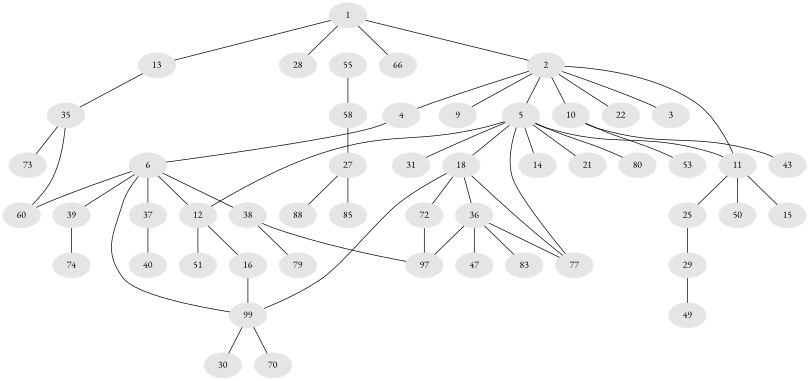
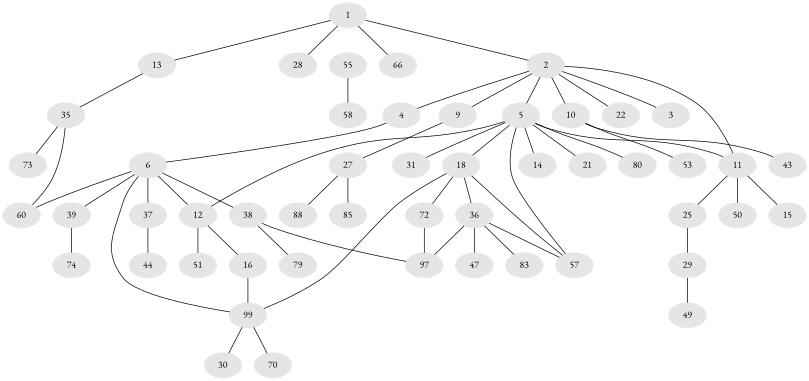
  graph {
    fontname="EB Garamond"
    node [color=gray90 fontname="EB Garamond" style=filled]
    edge [fontname="EB Garamond"]
    1 [super="+17"]
    2
    13
    28
    66
    3
    4 [super="+68"]
    5 [super="+7+59+62+20"]
    9 [super="+63"]
    10
    11 [super="+48+54"]
    22 [super="+98+90"]
    35 [super="+100"]
    6 [super="+23+8+33"]
    12
    14
    18 [super="+42+31+71"]
    21
-   57 [label=77]
+   57
    80
    n21 [label=31]
    27
    43 [super="+101"]
    53
    15
    25
    50 [super="+65"]
    n28 [label=99 super="+83+45"]
    37
    38
    39
    60
    16 [super="+24"]
    51
    36 [super="+41+46"]
    72
    30
    70 [super="+102"]
-   40
+   40 [label=44]
    97
    79
    74
    85
    n44 [label=88]
    29
    73
    47 [super="+82"]
    n48 [label=83]
    49 [super="+88"]
    55
    58
    1 -- 2
    1 -- 13
    1 -- 28
    1 -- 66
    2 -- 3
    2 -- 4
    2 -- 5
    2 -- 9
    2 -- 10
    2 -- 11
    2 -- 22
    13 -- 35
    4 -- 6
    5 -- 11
    5 -- 12
    5 -- 14
    5 -- 18
    5 -- 21
    5 -- 57
    5 -- 80
    5 -- n21
-   58 -- 27
+   9 -- 27
    10 -- 43
    10 -- 53
    11 -- 15
    11 -- 25
    11 -- 50
    35 -- 60
    35 -- 73
    6 -- 12
    6 -- n28
    6 -- 37
    6 -- 38
    6 -- 39
    6 -- 60
    12 -- 16
    12 -- 51
    18 -- 57
    18 -- n28
    18 -- 36
    18 -- 72
    27 -- 85
    27 -- n44
    25 -- 29
    n28 -- 30
    n28 -- 70
    37 -- 40
    38 -- 97
    38 -- 79
    39 -- 74
    16 -- n28
    36 -- 57
    36 -- 97
    36 -- 47
    36 -- n48
    72 -- 97
    29 -- 49
    55 -- 58
  }
